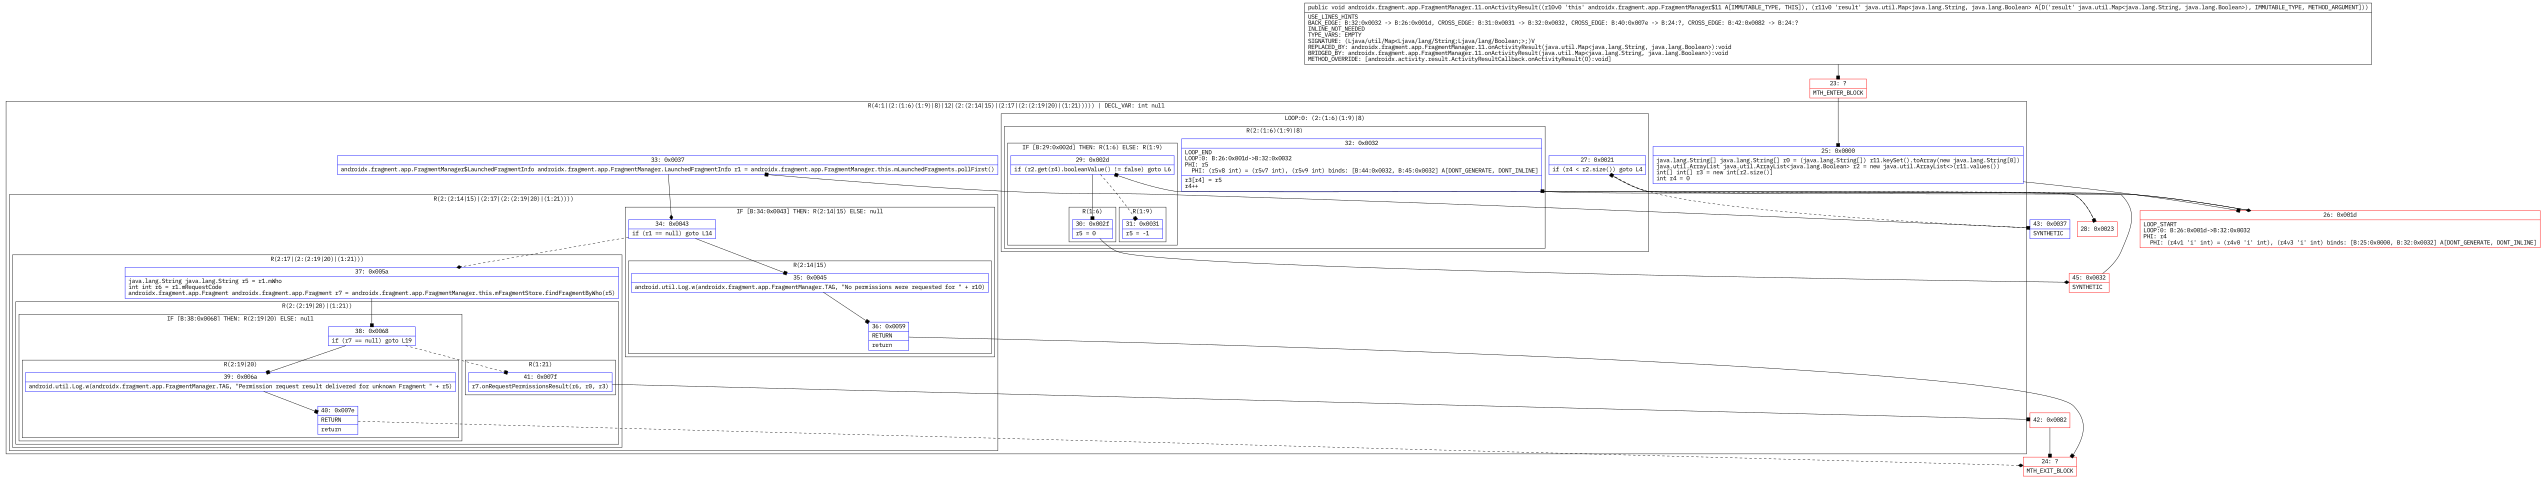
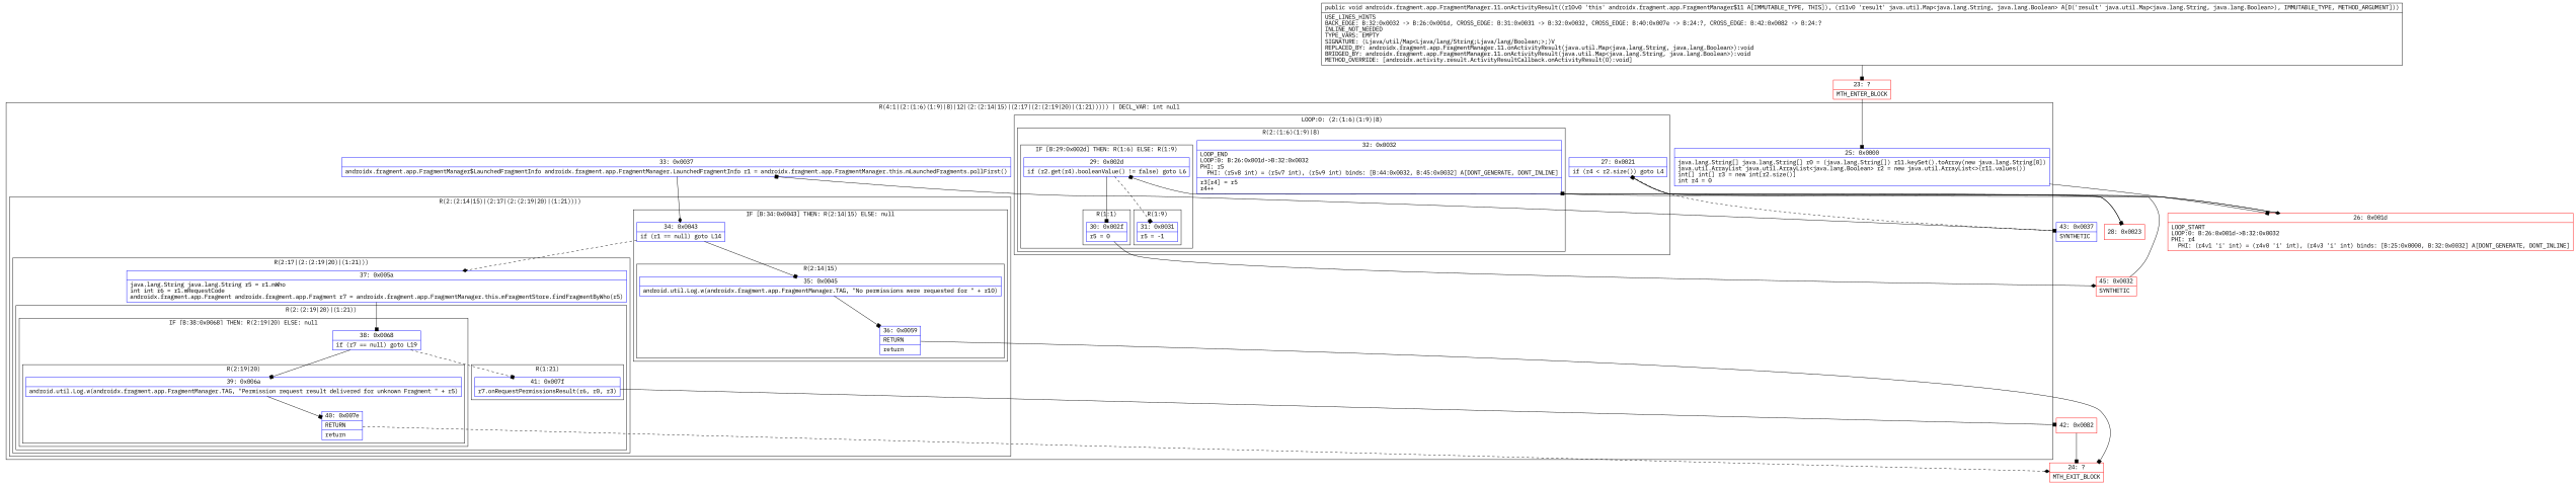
  digraph {
    fontname="IBM Plex Mono"
    node [color=blue fontname="IBM Plex Mono" shape=record]
    edge [arrowhead=box fontname="IBM Plex Mono"]
    n1 [label="{30\:\ 0x002f|r5 = 0\l}"]
    n2 [label="{31\:\ 0x0031|r5 = \-1\l}"]
    n3 [label="{29\:\ 0x002d|if (r2.get(r4).booleanValue() != false) goto L6\l}"]
    n4 [label="{32\:\ 0x0032|LOOP_END\lLOOP:0: B:26:0x001d\-\>B:32:0x0032\lPHI: r5 \l  PHI: (r5v8 int) = (r5v7 int), (r5v9 int) binds: [B:44:0x0032, B:45:0x0032] A[DONT_GENERATE, DONT_INLINE]\l|r3[r4] = r5\lr4++\l}"]
    n5 [label="{27\:\ 0x0021|if (r4 \< r2.size()) goto L4\l}"]
    n6 [label="{35\:\ 0x0045|android.util.Log.w(androidx.fragment.app.FragmentManager.TAG, \"No permissions were requested for \" + r10)\l}"]
    n7 [label="{36\:\ 0x0059|RETURN\l|return\l}"]
    n8 [label="{34\:\ 0x0043|if (r1 == null) goto L14\l}"]
    n9 [label="{39\:\ 0x006a|android.util.Log.w(androidx.fragment.app.FragmentManager.TAG, \"Permission request result delivered for unknown Fragment \" + r5)\l}"]
    n10 [label="{40\:\ 0x007e|RETURN\l|return\l}"]
    n11 [label="{38\:\ 0x0068|if (r7 == null) goto L19\l}"]
    n12 [label="{41\:\ 0x007f|r7.onRequestPermissionsResult(r6, r0, r3)\l}"]
    n13 [label="{37\:\ 0x005a|java.lang.String java.lang.String r5 = r1.mWho\lint int r6 = r1.mRequestCode\landroidx.fragment.app.Fragment androidx.fragment.app.Fragment r7 = androidx.fragment.app.FragmentManager.this.mFragmentStore.findFragmentByWho(r5)\l}"]
    n14 [label="{25\:\ 0x0000|java.lang.String[] java.lang.String[] r0 = (java.lang.String[]) r11.keySet().toArray(new java.lang.String[0])\ljava.util.ArrayList java.util.ArrayList\<java.lang.Boolean\> r2 = new java.util.ArrayList\<\>(r11.values())\lint[] int[] r3 = new int[r2.size()]\lint r4 = 0\l}"]
    n15 [label="{33\:\ 0x0037|androidx.fragment.app.FragmentManager$LaunchedFragmentInfo androidx.fragment.app.FragmentManager.LaunchedFragmentInfo r1 = androidx.fragment.app.FragmentManager.this.mLaunchedFragments.pollFirst()\l}"]
    n16 [color=red label="{45\:\ 0x0032|SYNTHETIC\l}"]
    n17 [color=red label="{26\:\ 0x001d|LOOP_START\lLOOP:0: B:26:0x001d\-\>B:32:0x0032\lPHI: r4 \l  PHI: (r4v1 'i' int) = (r4v0 'i' int), (r4v3 'i' int) binds: [B:25:0x0000, B:32:0x0032] A[DONT_GENERATE, DONT_INLINE]\l}"]
    n18 [color=red label="{28\:\ 0x0023}"]
    n19 [label="{43\:\ 0x0037|SYNTHETIC\l}"]
    n20 [color=red label="{24\:\ ?|MTH_EXIT_BLOCK\l}"]
    n21 [color=red label="{42\:\ 0x0082}"]
    n22 [color=red label="{23\:\ ?|MTH_ENTER_BLOCK\l}"]
    n23 [label="{public void androidx.fragment.app.FragmentManager.11.onActivityResult((r10v0 'this' androidx.fragment.app.FragmentManager$11 A[IMMUTABLE_TYPE, THIS]), (r11v0 'result' java.util.Map\<java.lang.String, java.lang.Boolean\> A[D('result' java.util.Map\<java.lang.String, java.lang.Boolean\>), IMMUTABLE_TYPE, METHOD_ARGUMENT]))  | USE_LINES_HINTS\lBACK_EDGE: B:32:0x0032 \-\> B:26:0x001d, CROSS_EDGE: B:31:0x0031 \-\> B:32:0x0032, CROSS_EDGE: B:40:0x007e \-\> B:24:?, CROSS_EDGE: B:42:0x0082 \-\> B:24:?\lINLINE_NOT_NEEDED\lTYPE_VARS: EMPTY\lSIGNATURE: (Ljava\/util\/Map\<Ljava\/lang\/String;Ljava\/lang\/Boolean;\>;)V\lREPLACED_BY: androidx.fragment.app.FragmentManager.11.onActivityResult(java.util.Map\<java.lang.String, java.lang.Boolean\>):void\lBRIDGED_BY: androidx.fragment.app.FragmentManager.11.onActivityResult(java.util.Map\<java.lang.String, java.lang.Boolean\>):void\lMETHOD_OVERRIDE: [androidx.activity.result.ActivityResultCallback.onActivityResult(O):void]\l}" color=""]
    subgraph cluster_1 {
      label="R(4:1|(2:(1:6)(1:9)|8)|12|(2:(2:14|15)|(2:17|(2:(2:19|20)|(1:21))))) | DECL_VAR: int null\l"
      n14
      n15
      subgraph cluster_2 {
        label="LOOP:0: (2:(1:6)(1:9)|8)"
        n5
        subgraph cluster_3 {
          label="R(2:(1:6)(1:9)|8)"
          n4
          subgraph cluster_4 {
            label="IF [B:29:0x002d] THEN: R(1:6) ELSE: R(1:9)"
            n3
            subgraph cluster_5 {
-             label="R(1:6)"
+             label="R(1:1)"
              n1
            }
            subgraph cluster_6 {
              label="R(1:9)"
              n2
            }
          }
        }
      }
      subgraph cluster_7 {
        label="R(2:(2:14|15)|(2:17|(2:(2:19|20)|(1:21))))"
        subgraph cluster_8 {
          label="IF [B:34:0x0043] THEN: R(2:14|15) ELSE: null"
          n8
          subgraph cluster_9 {
            label="R(2:14|15)"
            n6
            n7
          }
        }
        subgraph cluster_10 {
          label="R(2:17|(2:(2:19|20)|(1:21)))"
          n13
          subgraph cluster_11 {
            label="R(2:(2:19|20)|(1:21))"
            subgraph cluster_12 {
              label="IF [B:38:0x0068] THEN: R(2:19|20) ELSE: null"
              n11
              subgraph cluster_13 {
                label="R(2:19|20)"
                n9
                n10
              }
            }
            subgraph cluster_14 {
              label="R(1:21)"
              n12
            }
          }
        }
      }
    }
    n1 -> n16 [arrowhead=diamond]
    n3 -> n1
    n3 -> n2 [style=dashed]
    n4 -> n17 [arrowhead=diamond]
-   n5 -> n18 [style=dashed]
+   n5 -> n18
    n5 -> n19 [style=dashed]
    n6 -> n7
    n7 -> n20
    n8 -> n6
    n8 -> n13 [arrowhead=diamond style=dashed]
    n9 -> n10
    n10 -> n20 [arrowhead=diamond style=dashed]
    n11 -> n9
    n11 -> n12 [style=dashed]
    n12 -> n21
    n13 -> n11
    n14 -> n17
    n15 -> n8 [arrowhead=diamond]
    n16 -> n4
    n17 -> n5
    n18 -> n3
    n19 -> n15
    n21 -> n20
    n22 -> n14
    n23 -> n22
  }
